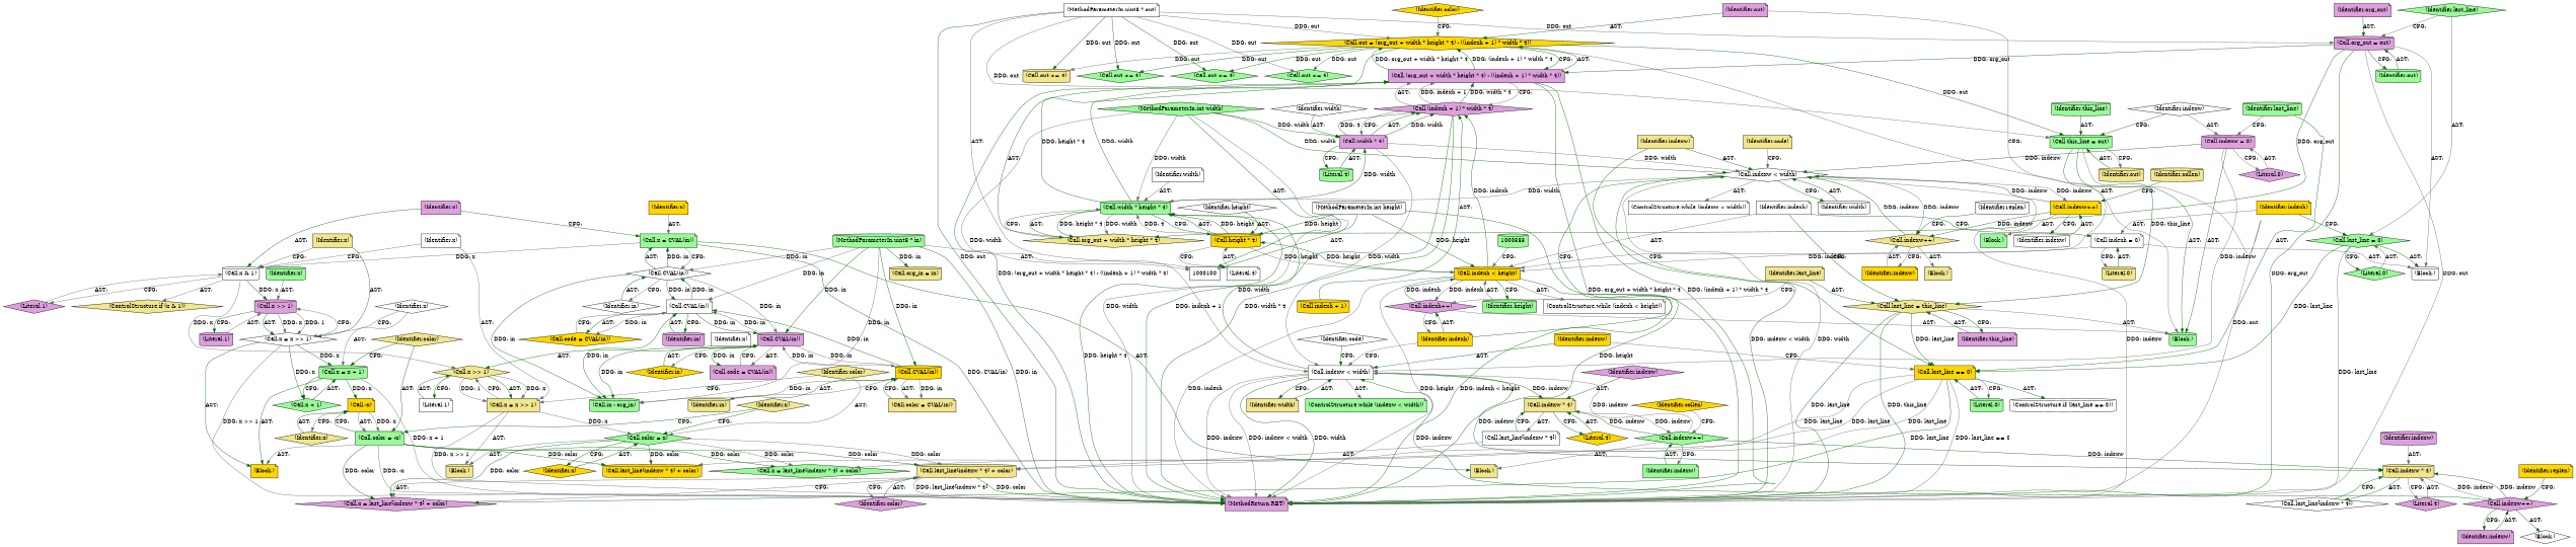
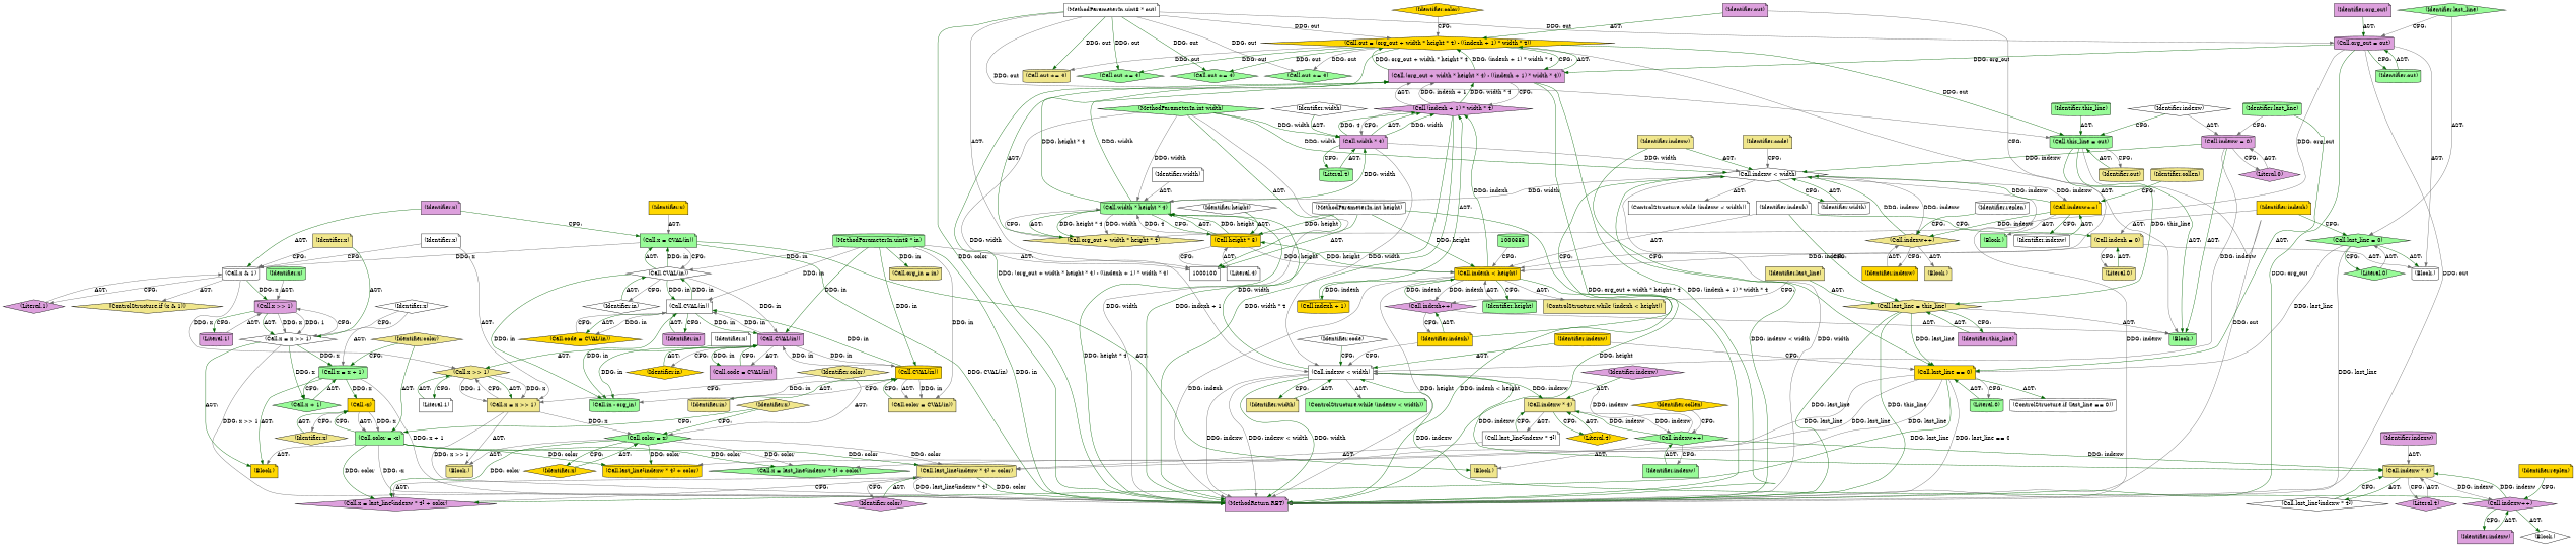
  digraph {
    node [fillcolor=white shape=diamond style=filled]
    edge [color=darkgreen]
    n1 [fillcolor=khaki label="(Call,last_line[indexw * 4] + color)" shape=cylinder]
    n2 [fillcolor=plum label="(Identifier,color)"]
    n3 [fillcolor=plum label="(Call,x = last_line[indexw * 4] + color)"]
    n4 [fillcolor=plum label="(MethodReturn,RET)" shape=note]
    n5 [fillcolor=gold label="(Call,last_line == 0)" shape=note]
    n6 [fillcolor=gold label="(Call,last_line[indexw * 4] + color)" shape=cylinder]
    n7 [fillcolor=palegreen label="(Literal,0)" shape=cylinder]
    n8 [fillcolor=palegreen label="(Call,x = last_line[indexw * 4] + color)"]
    n9 [label="(ControlStructure,if (last_line == 0))" shape=cylinder]
    n10 [fillcolor=khaki label="(Call,last_line = this_line)"]
    n11 [fillcolor=palegreen label="(Block,)" shape=cylinder]
    n12 [fillcolor=plum label="(Identifier,this_line)" shape=note]
    n13 [fillcolor=palegreen label="(Call,this_line = out)" shape=cylinder]
    n14 [fillcolor=khaki label="(Identifier,out)" shape=cylinder]
    n15 [fillcolor=gold label="(Call,out = (org_out + width * height * 4) - ((indexh + 1) * width * 4))"]
    n16 [fillcolor=plum label="(Call,(org_out + width * height * 4) - ((indexh + 1) * width * 4))" shape=note]
    n17 [fillcolor=palegreen label="(Call,out += 4)"]
    n18 [fillcolor=palegreen label="(Call,out += 4)"]
    n19 [fillcolor=palegreen label="(Call,out += 4)"]
    n20 [fillcolor=khaki label="(Call,out += 4)" shape=cylinder]
    n21 [fillcolor=plum label="(Call,(indexh + 1) * width * 4)"]
    n22 [fillcolor=plum label="(Call,width * 4)" shape=note]
    n23 [fillcolor=plum label="(Call,org_out = out)" shape=cylinder]
    n24 [fillcolor=palegreen label="(Identifier,out)" shape=cylinder]
    n25 [fillcolor=khaki label="(Call,org_out + width * height * 4)"]
    n26 [label="(Block,)" shape=cylinder]
    n27 [fillcolor=palegreen label="(Call,width * height * 4)" shape=cylinder]
    n28 [label="(MethodParameterIn,uint8 * out)" shape=note]
    1000100 [shape=note]
-   n30 [fillcolor=gold label="(Call,height * 4)" shape=cylinder]
+   n30 [fillcolor=gold label="(Call,height * 3)" shape=cylinder]
    n31 [label="(Call,indexw < width)"]
    n32 [label="(Call,indexw < width)" shape=note]
    n33 [fillcolor=palegreen label="(Literal,4)" shape=cylinder]
    n34 [fillcolor=gold label="(Call,indexh < height)" shape=cylinder]
    n35 [label="(Literal,4)" shape=note]
    n36 [fillcolor=gold label="(Call,indexw++)" shape=note]
    n37 [fillcolor=khaki label="(Call,indexw++)"]
    n38 [label="(ControlStructure,while (indexw < width))" shape=note]
    n39 [label="(Identifier,width)" shape=cylinder]
    n40 [label="(Identifier,indexw)" shape=cylinder]
    n41 [fillcolor=palegreen label="(Block,)" shape=note]
    n42 [fillcolor=gold label="(Identifier,indexw)" shape=note]
    n43 [fillcolor=khaki label="(Block,)" shape=note]
    n44 [fillcolor=plum label="(Call,indexw = 0)" shape=cylinder]
    n45 [fillcolor=plum label="(Literal,0)"]
    n46 [fillcolor=khaki label="(Call,indexw * 4)" shape=cylinder]
    n47 [fillcolor=khaki label="(Call,indexw * 4)" shape=note]
    n48 [fillcolor=palegreen label="(ControlStructure,while (indexw < width))" shape=note]
    n49 [fillcolor=khaki label="(Identifier,width)" shape=note]
    n50 [fillcolor=palegreen label="(MethodParameterIn,int width)"]
    n51 [fillcolor=plum label="(Call,indexw++)"]
    n52 [fillcolor=plum label="(Literal,4)"]
    n53 [label="(Call,last_line[indexw * 4])"]
    n54 [fillcolor=palegreen label="(Call,indexw++)"]
    n55 [label="(Call,last_line[indexw * 4])" shape=note]
    n56 [fillcolor=gold label="(Literal,4)"]
    n57 [fillcolor=plum label="(Identifier,indexw)" shape=note]
    n58 [label="(Block,)"]
    n59 [fillcolor=khaki label="(Block,)" shape=note]
    n60 [fillcolor=palegreen label="(Identifier,indexw)" shape=note]
    n61 [fillcolor=plum label="(Call,indexh++)"]
    n62 [fillcolor=palegreen label="(Identifier,height)" shape=cylinder]
    n63 [fillcolor=gold label="(Call,indexh + 1)" shape=cylinder]
-   n64 [label="(ControlStructure,while (indexh < height))" shape=note]
+   n64 [fillcolor=khaki label="(ControlStructure,while (indexh < height))" shape=note]
    n65 [fillcolor=gold label="(Identifier,indexh)" shape=note]
-   n66 [label="(Call,indexh = 0)" shape=note]
+   n66 [fillcolor=khaki label="(Call,indexh = 0)" shape=note]
    n67 [fillcolor=khaki label="(Literal,0)" shape=cylinder]
    n68 [label="(MethodParameterIn,int height)" shape=cylinder]
    n69 [fillcolor=palegreen label="(Call,last_line = 0)"]
    n70 [fillcolor=palegreen label="(Literal,0)"]
    n71 [fillcolor=palegreen label="(Call,color = -x)" shape=note]
    n72 [fillcolor=gold label="(Call,-x)" shape=note]
    n73 [fillcolor=gold label="(Block,)" shape=note]
    n74 [fillcolor=khaki label="(Identifier,x)"]
    n75 [fillcolor=palegreen label="(Call,x = x + 1)" shape=cylinder]
    n76 [fillcolor=palegreen label="(Call,x + 1)"]
    n77 [label="(Call,x = x >> 1)"]
    n78 [fillcolor=plum label="(Call,x >> 1)" shape=cylinder]
    n79 [fillcolor=plum label="(Literal,1)" shape=cylinder]
    n80 [label="(Call,x & 1)" shape=cylinder]
    n81 [fillcolor=khaki label="(Call,x >> 1)"]
    n82 [fillcolor=plum label="(Literal,1)"]
    n83 [fillcolor=khaki label="(ControlStructure,if (x & 1))"]
    n84 [fillcolor=khaki label="(Call,x = x >> 1)" shape=note]
    n85 [label="(Literal,1)" shape=note]
    n86 [fillcolor=palegreen label="(Call,x = CVAL(in))" shape=note]
    n87 [label="(Call,CVAL(in))"]
    n88 [label="(Call,CVAL(in))" shape=note]
    n89 [fillcolor=plum label="(Call,CVAL(in))" shape=cylinder]
    n90 [fillcolor=palegreen label="(Call,in - org_in)" shape=cylinder]
    n91 [label="(Identifier,in)"]
    n92 [fillcolor=gold label="(Call,code = CVAL(in))"]
    n93 [fillcolor=plum label="(Identifier,in)" shape=cylinder]
    n94 [fillcolor=gold label="(Call,CVAL(in))" shape=cylinder]
    n95 [fillcolor=gold label="(Identifier,in)"]
    n96 [fillcolor=plum label="(Call,code = CVAL(in))" shape=note]
    n97 [fillcolor=khaki label="(Identifier,in)" shape=cylinder]
    n98 [fillcolor=khaki label="(Call,color = CVAL(in))" shape=note]
    n99 [fillcolor=palegreen label="(MethodParameterIn,uint8 * in)" shape=cylinder]
    n100 [fillcolor=khaki label="(Call,org_in = in)" shape=cylinder]
    n101 [fillcolor=palegreen label="(Call,color = x)"]
    n102 [fillcolor=gold label="(Identifier,x)"]
    n103 [fillcolor=khaki label="(Block,)" shape=cylinder]
    n104 [fillcolor=khaki label="(Identifier,x)"]
    n105 [label="(Identifier,x)"]
    n106 [fillcolor=gold label="(Identifier,indexw)" shape=cylinder]
    n107 [fillcolor=gold label="(Identifier,replen)" shape=note]
    n108 [fillcolor=gold label="(Identifier,indexh)" shape=note]
    n109 [fillcolor=plum label="(Identifier,out)" shape=note]
    n110 [fillcolor=gold label="(Identifier,color)"]
    n111 [label="(Identifier,x)" shape=note]
    n112 [fillcolor=plum label="(Identifier,indexw)" shape=cylinder]
    n113 [fillcolor=plum label="(Identifier,org_out)" shape=note]
    n114 [fillcolor=palegreen label="(Identifier,last_line)" shape=cylinder]
    n115 [label="(Identifier,width)"]
    n116 [label="(Identifier,width)" shape=note]
    n117 [label="(Identifier,indexh)" shape=note]
    n118 [fillcolor=palegreen label="(Identifier,x)" shape=cylinder]
    n119 [fillcolor=gold label="(Identifier,x)" shape=note]
    n120 [fillcolor=khaki label="(Identifier,code)" shape=note]
    n121 [fillcolor=khaki label="(Identifier,collen)" shape=cylinder]
    n122 [label="(Identifier,code)"]
    n123 [label="(Identifier,height)"]
    n124 [fillcolor=gold label="(Identifier,collen)"]
    n125 [fillcolor=khaki label="(Identifier,color)"]
    n126 [fillcolor=khaki label="(Identifier,color)"]
    n127 [label="(Identifier,x)" shape=note]
    n128 [fillcolor=palegreen label="(Identifier,this_line)" shape=cylinder]
    n129 [label="(Identifier,indexw)"]
    n130 [fillcolor=khaki label="(Identifier,last_line)" shape=note]
    n131 [fillcolor=plum label="(Identifier,indexw)"]
    n132 [fillcolor=khaki label="(Identifier,x)" shape=note]
    n133 [fillcolor=palegreen label="(Identifier,last_line)"]
    n134 [fillcolor=plum label="(Identifier,x)" shape=note]
    n135 [label="(Identifier,replen)" shape=cylinder]
    n136 [fillcolor=khaki label="(Identifier,indexw)" shape=note]
    1000383 [fillcolor=palegreen shape=cylinder]
    n1 -> n2 [color=gray40 label="CFG: "]
    n1 -> n3 [color=gray40 label="AST: "]
    n1 -> n4 [color=gray40 label="DDG: last_line[indexw * 4]"]
    n1 -> n4 [label="DDG: color"]
    n2 -> n1 [label="AST: "]
    n3 -> n1 [color=gray40 label="CFG: "]
    n5 -> n1 [color=gray40 label="DDG: last_line"]
    n5 -> n3 [label="DDG: last_line"]
    n5 -> n4 [color=gray40 label="DDG: last_line == 0"]
    n5 -> n6 [color=gray40 label="DDG: last_line"]
    n5 -> n7 [color=gray40 label="CFG: "]
    n5 -> n8 [color=gray40 label="DDG: last_line"]
    n5 -> n9 [label="AST: "]
    n7 -> n5 [label="AST: "]
    n10 -> n4 [label="DDG: this_line"]
    n10 -> n4 [label="DDG: last_line"]
    n10 -> n5 [label="DDG: last_line"]
    n10 -> n11 [color=gray40 label="AST: "]
    n10 -> n12 [label="CFG: "]
    n12 -> n10 [label="AST: "]
    n13 -> n4 [color=gray40 label="DDG: out"]
    n13 -> n10 [label="DDG: this_line"]
    n13 -> n11 [label="AST: "]
    n13 -> n14 [color=gray40 label="CFG: "]
    n14 -> n13 [label="AST: "]
    n15 -> n4 [label="DDG: (org_out + width * height * 4) - ((indexh + 1) * width * 4)"]
    n15 -> n11 [color=gray40 label="AST: "]
    n15 -> n13 [label="DDG: out"]
    n15 -> n16 [label="CFG: "]
    n15 -> n17 [label="DDG: out"]
    n15 -> n18 [label="DDG: out"]
    n15 -> n19 [color=gray40 label="DDG: out"]
    n15 -> n20 [color=gray40 label="DDG: out"]
    n16 -> n4 [label="DDG: org_out + width * height * 4"]
    n16 -> n4 [label="DDG: (indexh + 1) * width * 4"]
    n16 -> n15 [label="AST: "]
    n16 -> n15 [label="DDG: org_out + width * height * 4"]
    n16 -> n15 [label="DDG: (indexh + 1) * width * 4"]
    n16 -> n21 [color=gray40 label="CFG: "]
    n21 -> n4 [label="DDG: width * 4"]
    n21 -> n4 [label="DDG: indexh + 1"]
    n21 -> n16 [color=gray40 label="AST: "]
    n21 -> n16 [color=gray40 label="DDG: indexh + 1"]
    n21 -> n16 [label="DDG: width * 4"]
    n21 -> n22 [color=gray40 label="CFG: "]
    n22 -> n21 [label="AST: "]
    n22 -> n21 [label="DDG: width"]
    n22 -> n21 [label="DDG: 4"]
    n22 -> n31 [color=gray40 label="DDG: width"]
    n22 -> n32 [color=gray40 label="DDG: width"]
    n22 -> n33 [label="CFG: "]
    n23 -> n4 [color=gray40 label="DDG: out"]
    n23 -> n4 [label="DDG: org_out"]
    n23 -> n16 [label="DDG: org_out"]
    n23 -> n24 [label="CFG: "]
-   n23 -> n25 [label="DDG: org_out"]
+   n23 -> n25 [color=gray40 label="DDG: org_out"]
    n23 -> n26 [color=gray40 label="AST: "]
    n24 -> n23 [label="AST: "]
    n25 -> n16 [label="AST: "]
    n25 -> n27 [color=gray40 label="CFG: "]
    n27 -> n4 [label="DDG: height * 4"]
    n27 -> n16 [label="DDG: width"]
    n27 -> n16 [label="DDG: height * 4"]
    n27 -> n22 [label="DDG: width"]
    n27 -> n25 [label="AST: "]
    n27 -> n25 [color=gray40 label="DDG: width"]
    n27 -> n25 [label="DDG: height * 4"]
    n27 -> n30 [label="CFG: "]
-   n28 -> n4 [label="DDG: out"]
+   n28 -> n4 [label="DDG: color"]
    n28 -> n13 [color=gray40 label="DDG: out"]
    n28 -> n15 [color=gray40 label="DDG: out"]
    n28 -> n17 [label="DDG: out"]
    n28 -> n18 [label="DDG: out"]
    n28 -> n19 [color=gray40 label="DDG: out"]
    n28 -> n20 [label="DDG: out"]
    n28 -> n23 [color=gray40 label="DDG: out"]
    n28 -> 1000100 [color=gray40 label="AST: "]
    n30 -> n27 [label="AST: "]
    n30 -> n27 [label="DDG: height"]
    n30 -> n27 [color=gray40 label="DDG: 4"]
    n30 -> n34 [color=gray40 label="DDG: height"]
    n30 -> n35 [color=gray40 label="CFG: "]
    n31 -> n4 [color=gray40 label="DDG: width"]
    n31 -> n4 [color=gray40 label="DDG: indexw"]
    n31 -> n4 [label="DDG: indexw < width"]
    n31 -> n27 [color=gray40 label="DDG: width"]
    n31 -> n36 [color=gray40 label="DDG: indexw"]
    n31 -> n37 [color=gray40 label="DDG: indexw"]
    n31 -> n38 [color=gray40 label="AST: "]
    n31 -> n39 [label="CFG: "]
    n32 -> n4 [color=gray40 label="DDG: indexw < width"]
    n32 -> n4 [label="DDG: width"]
    n32 -> n4 [color=gray40 label="DDG: indexw"]
    n32 -> n27 [label="DDG: width"]
    n32 -> n46 [label="DDG: indexw"]
    n32 -> n47 [label="DDG: indexw"]
    n32 -> n48 [color=gray40 label="AST: "]
    n32 -> n49 [label="CFG: "]
    n33 -> n22 [label="AST: "]
    n34 -> n4 [label="DDG: indexh < height"]
    n34 -> n4 [color=gray40 label="DDG: indexh"]
    n34 -> n4 [color=gray40 label="DDG: height"]
    n34 -> n21 [label="DDG: indexh"]
    n34 -> n30 [label="DDG: height"]
    n34 -> n61 [color=gray40 label="DDG: indexh"]
    n34 -> n62 [label="CFG: "]
+   n34 -> n63 [label="DDG: indexh"]
    n34 -> n64 [color=gray40 label="AST: "]
    n35 -> n30 [color=gray40 label="AST: "]
    n36 -> n31 [label="DDG: indexw"]
    n36 -> n37 [label="DDG: indexw"]
    n36 -> n40 [label="CFG: "]
    n36 -> n41 [color=gray40 label="AST: "]
    n37 -> n31 [label="DDG: indexw"]
    n37 -> n42 [color=gray40 label="CFG: "]
    n37 -> n43 [color=gray40 label="AST: "]
    n39 -> n31 [label="AST: "]
    n40 -> n36 [label="AST: "]
    n42 -> n37 [color=gray40 label="AST: "]
    n44 -> n11 [label="AST: "]
    n44 -> n31 [label="DDG: indexw"]
    n44 -> n32 [color=gray40 label="DDG: indexw"]
    n44 -> n45 [color=gray40 label="CFG: "]
    n45 -> n44 [color=gray40 label="AST: "]
    n46 -> n51 [color=gray40 label="DDG: indexw"]
    n46 -> n52 [color=gray40 label="CFG: "]
    n46 -> n53 [label="AST: "]
    n47 -> n54 [color=gray40 label="DDG: indexw"]
    n47 -> n55 [color=gray40 label="AST: "]
    n47 -> n56 [label="CFG: "]
    n49 -> n32 [label="AST: "]
    n50 -> n4 [color=gray40 label="DDG: width"]
    n50 -> n22 [label="DDG: width"]
    n50 -> n27 [color=gray40 label="DDG: width"]
    n50 -> 1000100 [label="AST: "]
    n50 -> n31 [label="DDG: width"]
    n50 -> n32 [color=gray40 label="DDG: width"]
    n51 -> n32 [label="DDG: indexw"]
    n51 -> n46 [label="DDG: indexw"]
    n51 -> n57 [label="CFG: "]
    n51 -> n58 [label="AST: "]
    n52 -> n46 [color=gray40 label="AST: "]
    n53 -> n46 [label="CFG: "]
    n54 -> n32 [color=gray40 label="DDG: indexw"]
    n54 -> n46 [label="DDG: indexw"]
    n54 -> n47 [label="DDG: indexw"]
    n54 -> n59 [color=gray40 label="AST: "]
    n54 -> n60 [color=gray40 label="CFG: "]
    n55 -> n1 [color=gray40 label="AST: "]
    n55 -> n47 [label="CFG: "]
    n56 -> n47 [label="AST: "]
    n57 -> n51 [label="AST: "]
    n60 -> n54 [label="AST: "]
    n61 -> n11 [color=gray40 label="AST: "]
    n61 -> n34 [label="DDG: indexh"]
    n61 -> n65 [color=gray40 label="CFG: "]
    n62 -> n34 [color=gray40 label="AST: "]
    n63 -> n21 [label="AST: "]
    n65 -> n31 [label="CFG: "]
    n65 -> n32 [color=gray40 label="CFG: "]
    n65 -> n61 [label="AST: "]
    n66 -> n26 [color=gray40 label="AST: "]
    n66 -> n34 [color=gray40 label="DDG: indexh"]
    n66 -> n67 [color=gray40 label="CFG: "]
    n67 -> n66 [label="AST: "]
    n68 -> n4 [label="DDG: height"]
    n68 -> 1000100 [label="AST: "]
    n68 -> n30 [label="DDG: height"]
    n68 -> n34 [label="DDG: height"]
    n69 -> n4 [color=gray40 label="DDG: last_line"]
-   n69 -> n5 [label="DDG: last_line"]
+   n69 -> n5 [color=gray40 label="DDG: last_line"]
    n69 -> n26 [label="AST: "]
    n69 -> n70 [label="CFG: "]
    n70 -> n69 [color=gray40 label="AST: "]
    n71 -> n1 [label="DDG: color"]
    n71 -> n3 [label="DDG: color"]
    n71 -> n4 [color=gray40 label="DDG: -x"]
    n71 -> n6 [label="DDG: color"]
    n71 -> n8 [label="DDG: color"]
    n71 -> n72 [label="CFG: "]
    n71 -> n73 [color=gray40 label="AST: "]
    n72 -> n71 [color=gray40 label="AST: "]
    n72 -> n71 [color=gray40 label="DDG: x"]
    n72 -> n74 [color=gray40 label="CFG: "]
    n74 -> n72 [label="AST: "]
    n75 -> n4 [color=gray40 label="DDG: x + 1"]
    n75 -> n72 [label="DDG: x"]
    n75 -> n73 [label="AST: "]
    n75 -> n76 [label="CFG: "]
    n76 -> n75 [label="AST: "]
    n77 -> n4 [color=gray40 label="DDG: x >> 1"]
    n77 -> n73 [label="AST: "]
    n77 -> n75 [label="DDG: x"]
    n77 -> n76 [label="DDG: x"]
    n77 -> n78 [color=gray40 label="CFG: "]
    n78 -> n77 [label="AST: "]
    n78 -> n77 [color=gray40 label="DDG: x"]
    n78 -> n77 [color=gray40 label="DDG: 1"]
    n78 -> n79 [label="CFG: "]
    n79 -> n78 [color=gray40 label="AST: "]
    n80 -> n78 [label="DDG: x"]
    n80 -> n81 [color=gray40 label="DDG: x"]
    n80 -> n82 [color=gray40 label="CFG: "]
    n80 -> n83 [color=gray40 label="AST: "]
    n81 -> n84 [label="AST: "]
    n81 -> n84 [color=gray40 label="DDG: x"]
    n81 -> n84 [color=gray40 label="DDG: 1"]
    n81 -> n85 [label="CFG: "]
    n82 -> n80 [color=gray40 label="AST: "]
    n84 -> n4 [color=gray40 label="DDG: x >> 1"]
    n84 -> n81 [color=gray40 label="CFG: "]
    n84 -> n101 [color=gray40 label="DDG: x"]
    n84 -> n103 [color=gray40 label="AST: "]
    n85 -> n81 [label="AST: "]
    n86 -> n4 [label="DDG: CVAL(in)"]
    n86 -> n59 [label="AST: "]
    n86 -> n80 [color=gray40 label="DDG: x"]
    n86 -> n87 [color=gray40 label="CFG: "]
    n87 -> n86 [label="AST: "]
    n87 -> n86 [label="DDG: in"]
    n87 -> n88 [label="DDG: in"]
    n87 -> n89 [color=gray40 label="DDG: in"]
    n87 -> n90 [label="DDG: in"]
    n87 -> n91 [color=gray40 label="CFG: "]
    n88 -> n87 [label="DDG: in"]
    n88 -> n89 [label="DDG: in"]
    n88 -> n90 [label="DDG: in"]
    n88 -> n92 [label="AST: "]
    n88 -> n92 [color=gray40 label="DDG: in"]
    n88 -> n93 [label="CFG: "]
    n89 -> n88 [color=gray40 label="DDG: in"]
    n89 -> n90 [label="DDG: in"]
    n89 -> n94 [color=gray40 label="DDG: in"]
    n89 -> n95 [color=gray40 label="CFG: "]
    n89 -> n96 [color=gray40 label="AST: "]
    n89 -> n96 [label="DDG: in"]
    n91 -> n87 [label="AST: "]
    n92 -> n88 [color=gray40 label="CFG: "]
    n93 -> n88 [label="AST: "]
    n94 -> n88 [label="DDG: in"]
    n94 -> n89 [color=gray40 label="DDG: in"]
    n94 -> n90 [color=gray40 label="DDG: in"]
    n94 -> n97 [color=gray40 label="CFG: "]
    n94 -> n98 [color=gray40 label="AST: "]
    n94 -> n98 [color=gray40 label="DDG: in"]
    n95 -> n89 [label="AST: "]
    n96 -> n89 [label="CFG: "]
    n97 -> n94 [label="AST: "]
    n98 -> n94 [label="CFG: "]
    n99 -> n4 [label="DDG: in"]
    n99 -> 1000100 [color=gray40 label="AST: "]
    n99 -> n87 [color=gray40 label="DDG: in"]
    n99 -> n88 [color=gray40 label="DDG: in"]
    n99 -> n89 [label="DDG: in"]
-   n99 -> n90 [color=gray40 label="DDG: in"]
+   n99 -> n98 [color=gray40 label="DDG: in"]
    n99 -> n94 [label="DDG: in"]
    n99 -> n100 [label="DDG: in"]
    n101 -> n1 [color=gray40 label="DDG: color"]
    n101 -> n3 [label="DDG: color"]
    n101 -> n6 [label="DDG: color"]
    n101 -> n8 [color=gray40 label="DDG: color"]
    n101 -> n102 [label="CFG: "]
    n101 -> n103 [color=gray40 label="AST: "]
    n102 -> n101 [label="AST: "]
    n104 -> n71 [label="CFG: "]
    n104 -> n101 [label="CFG: "]
    n105 -> n75 [color=gray40 label="AST: "]
    n105 -> n77 [color=gray40 label="CFG: "]
    n106 -> n5 [color=gray40 label="CFG: "]
    n106 -> n32 [label="AST: "]
    n107 -> n51 [label="CFG: "]
    n108 -> n66 [color=gray40 label="AST: "]
    n108 -> n69 [label="CFG: "]
    n109 -> n15 [label="AST: "]
    n109 -> n34 [color=gray40 label="CFG: "]
    n110 -> n15 [color=gray40 label="CFG: "]
    n111 -> n81 [label="AST: "]
    n112 -> n46 [color=gray40 label="AST: "]
    n113 -> n23 [label="AST: "]
    n114 -> n5 [label="AST: "]
    n114 -> n44 [color=gray40 label="CFG: "]
    n115 -> n22 [label="AST: "]
    n116 -> n27 [color=gray40 label="AST: "]
    n117 -> n10 [label="CFG: "]
    n117 -> n34 [color=gray40 label="AST: "]
    n117 -> n66 [label="CFG: "]
    n118 -> n78 [color=gray40 label="AST: "]
    n119 -> n86 [color=gray40 label="AST: "]
    n120 -> n31 [color=gray40 label="CFG: "]
    n121 -> n36 [label="CFG: "]
    n122 -> n32 [label="CFG: "]
    n123 -> n30 [label="AST: "]
    n124 -> n54 [color=gray40 label="CFG: "]
    n125 -> n84 [color=gray40 label="CFG: "]
    n125 -> n101 [color=gray40 label="AST: "]
    n126 -> n71 [label="AST: "]
    n126 -> n75 [label="CFG: "]
    n127 -> n80 [color=gray40 label="CFG: "]
    n127 -> n84 [color=gray40 label="AST: "]
    n128 -> n13 [label="AST: "]
    n129 -> n13 [label="CFG: "]
    n129 -> n44 [color=gray40 label="AST: "]
    n130 -> n10 [label="AST: "]
    n130 -> n61 [color=gray40 label="CFG: "]
    n131 -> n47 [label="AST: "]
    n132 -> n77 [label="AST: "]
    n132 -> n80 [color=gray40 label="CFG: "]
    n133 -> n23 [color=gray40 label="CFG: "]
    n133 -> n69 [color=gray40 label="AST: "]
    n134 -> n80 [label="AST: "]
    n134 -> n86 [label="CFG: "]
    n135 -> n37 [label="CFG: "]
    n136 -> n5 [label="CFG: "]
    n136 -> n31 [label="AST: "]
    1000383 -> n34 [color=gray40 label="CFG: "]
  }
